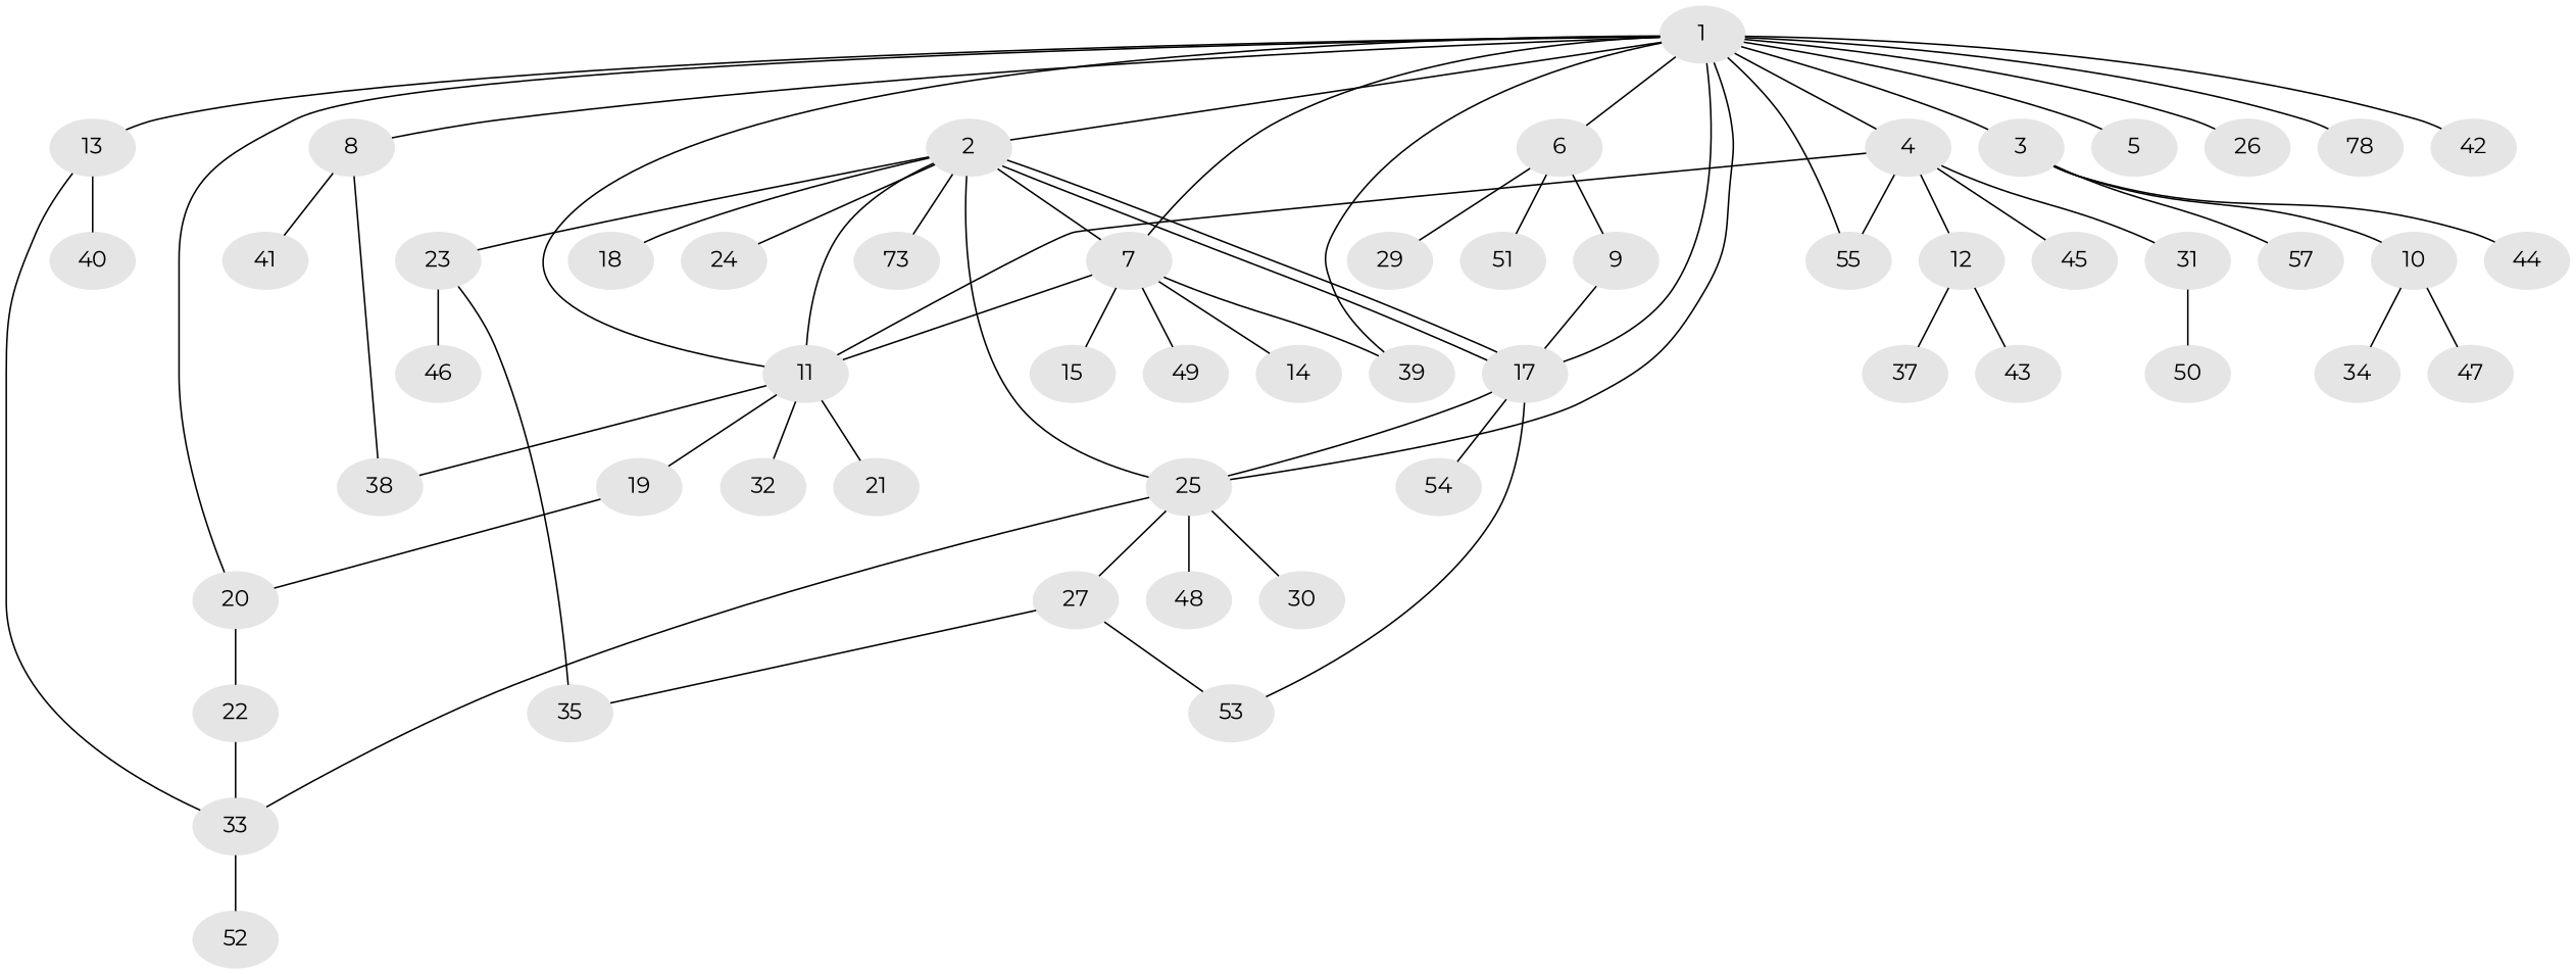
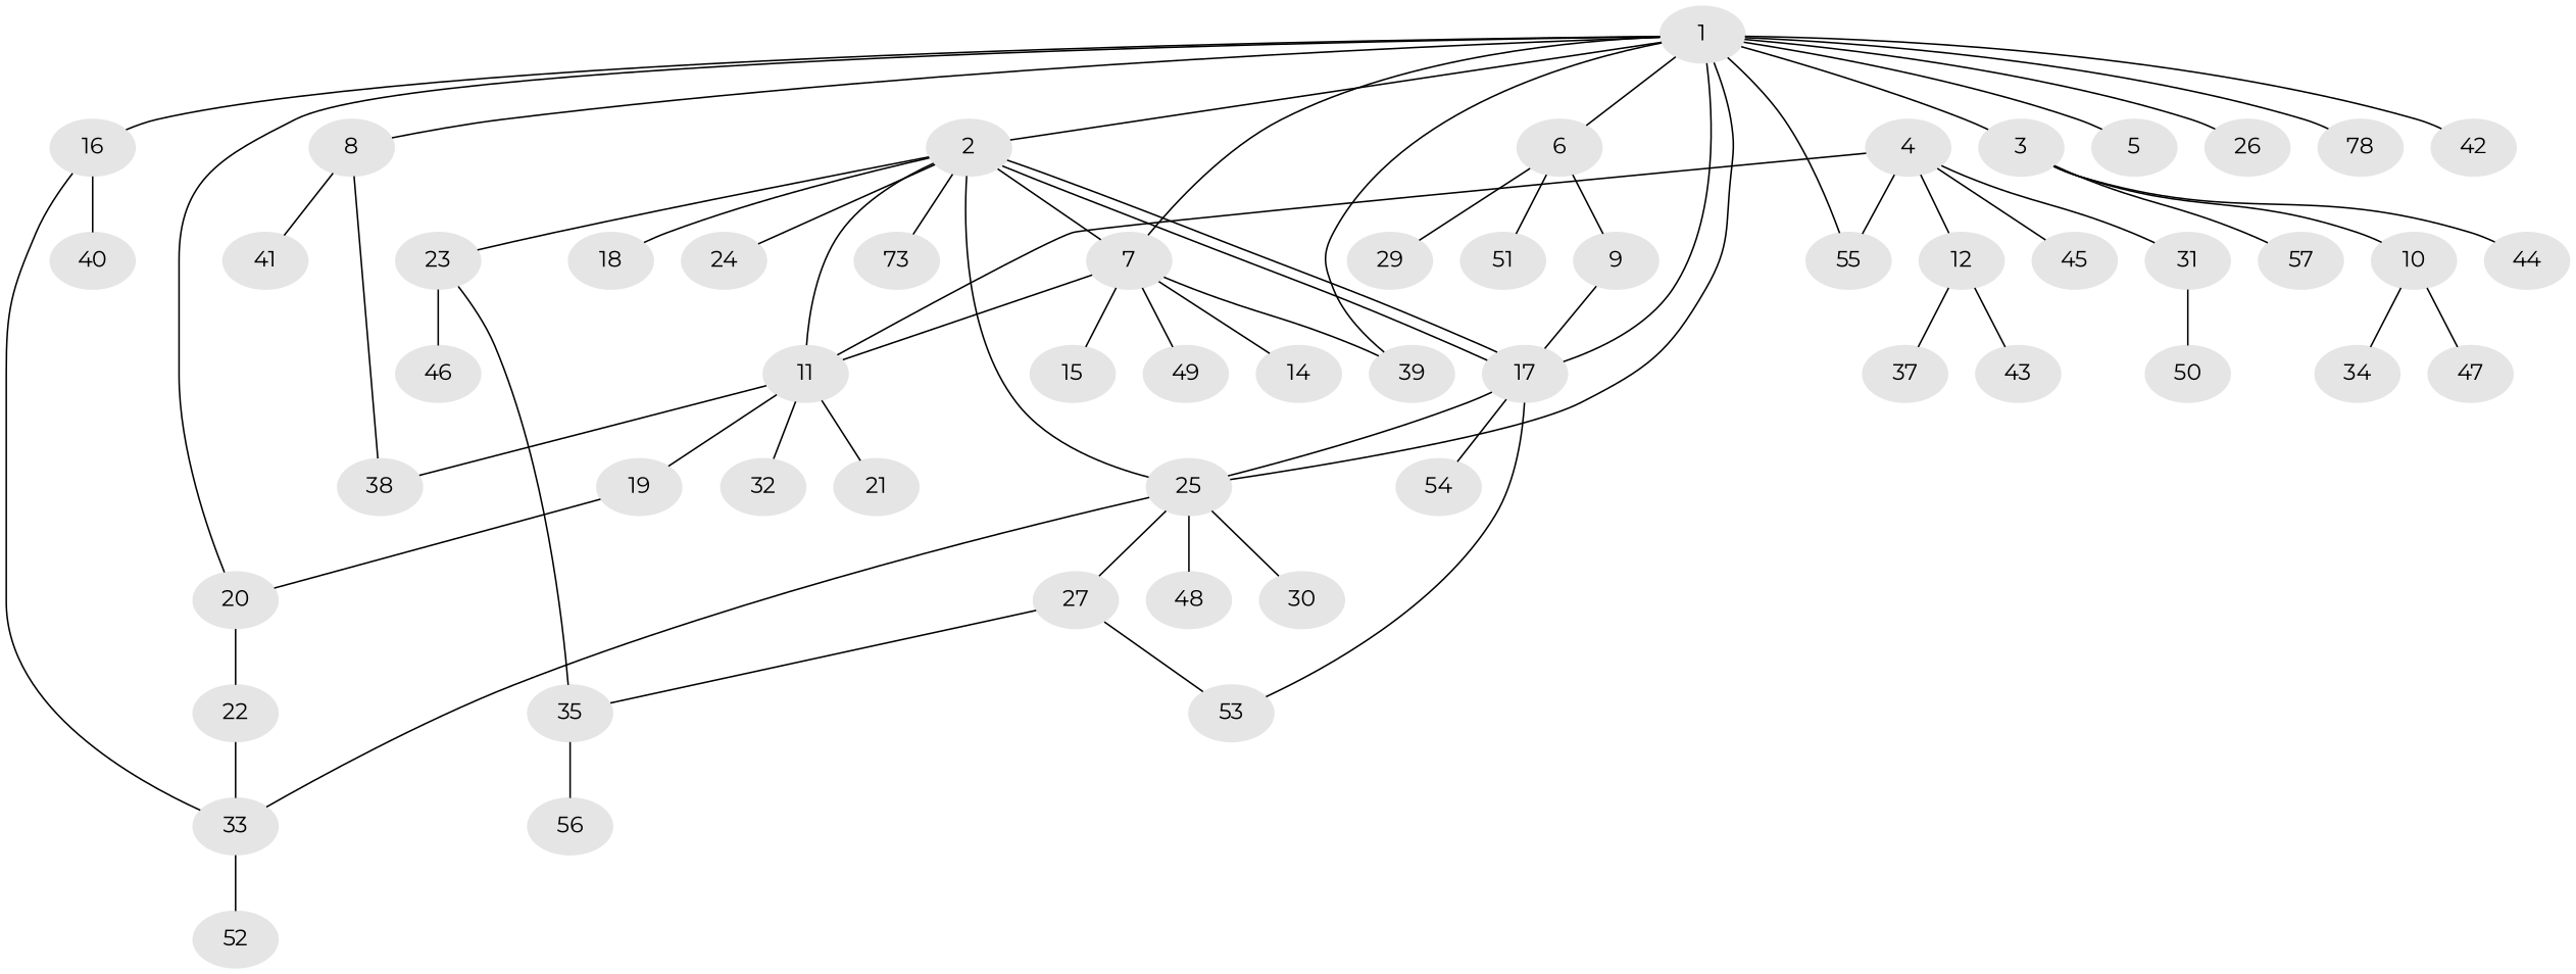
  graph {
    fontname=Montserrat
    node [color=gray90 fontname=Montserrat style=filled]
    edge [fontname=Montserrat]
    1
    2
    3
    4
    5
    6
    7
    8
    11
-   16 [label=13]
+   16
    17
    20
    25
    26
    n15 [label=78]
    39
    42
    55
    n19 [label=73]
    18
    23
    24
    10
    44
    57
    12
    31
    45
    9
    29
    51
    14
    15
    49
    38
    41
    19
    21
    32
    33
    40
    53
    54
    22
    27
    30
    48
    35
    46
    34
    47
    37
    43
    50
    52
+   56
    1 -- 2
    1 -- 3
-   1 -- 4
    1 -- 5
    1 -- 6
    1 -- 7
    1 -- 8
-   1 -- 11
    1 -- 16
    1 -- 17
    1 -- 20
    1 -- 25
    1 -- 26
    1 -- n15
    1 -- 39
    1 -- 42
    1 -- 55
    2 -- 7
    2 -- 11
    2 -- 17
    2 -- 17
    2 -- 25
    2 -- n19
    2 -- 18
    2 -- 23
    2 -- 24
    3 -- 10
    3 -- 44
    3 -- 57
    4 -- 11
    4 -- 55
    4 -- 12
    4 -- 31
    4 -- 45
    6 -- 9
    6 -- 29
    6 -- 51
    7 -- 11
    7 -- 39
    7 -- 14
    7 -- 15
    7 -- 49
    8 -- 38
    8 -- 41
    11 -- 38
    11 -- 19
    11 -- 21
    11 -- 32
    16 -- 33
    16 -- 40
    17 -- 25
    17 -- 53
    17 -- 54
    20 -- 22
    25 -- 33
    25 -- 27
    25 -- 30
    25 -- 48
    23 -- 35
    23 -- 46
    10 -- 34
    10 -- 47
    12 -- 37
    12 -- 43
    31 -- 50
    9 -- 17
    19 -- 20
    33 -- 52
    22 -- 33
    27 -- 53
    27 -- 35
+   35 -- 56
  }
